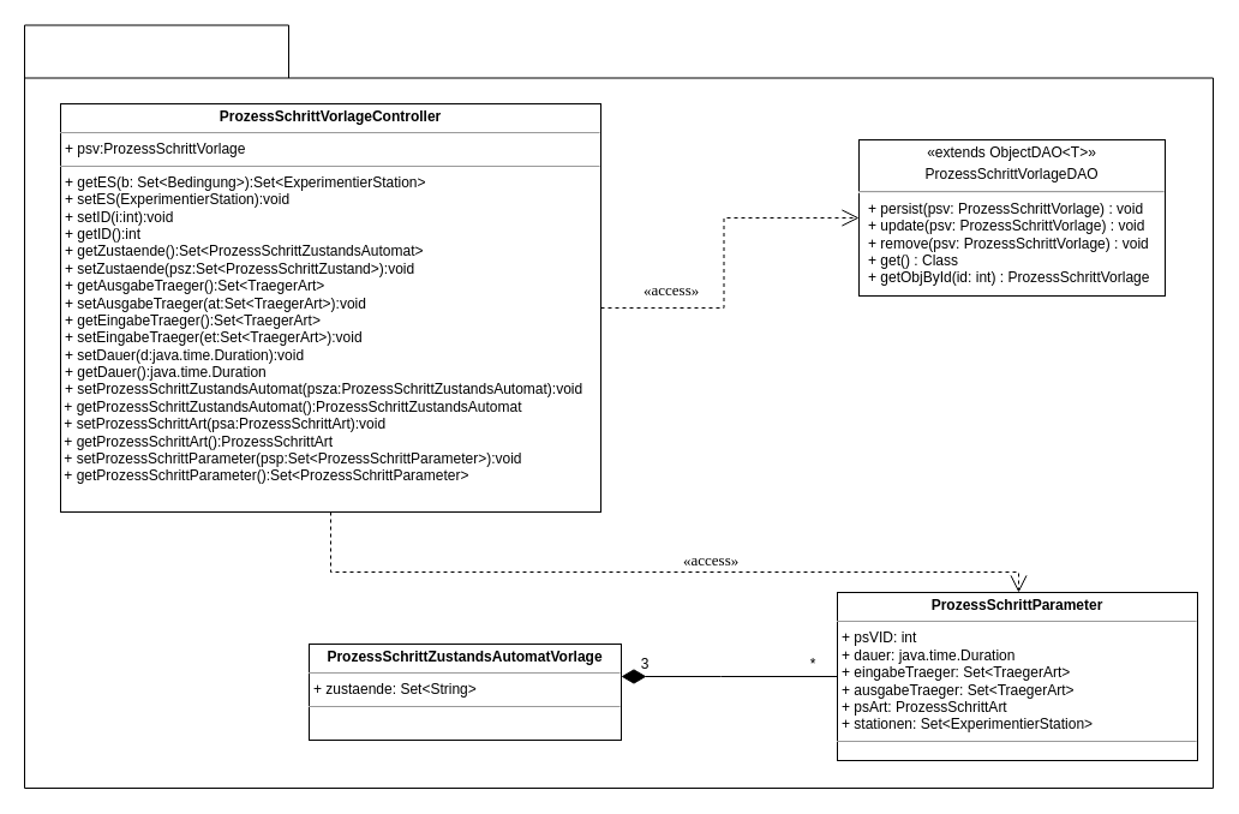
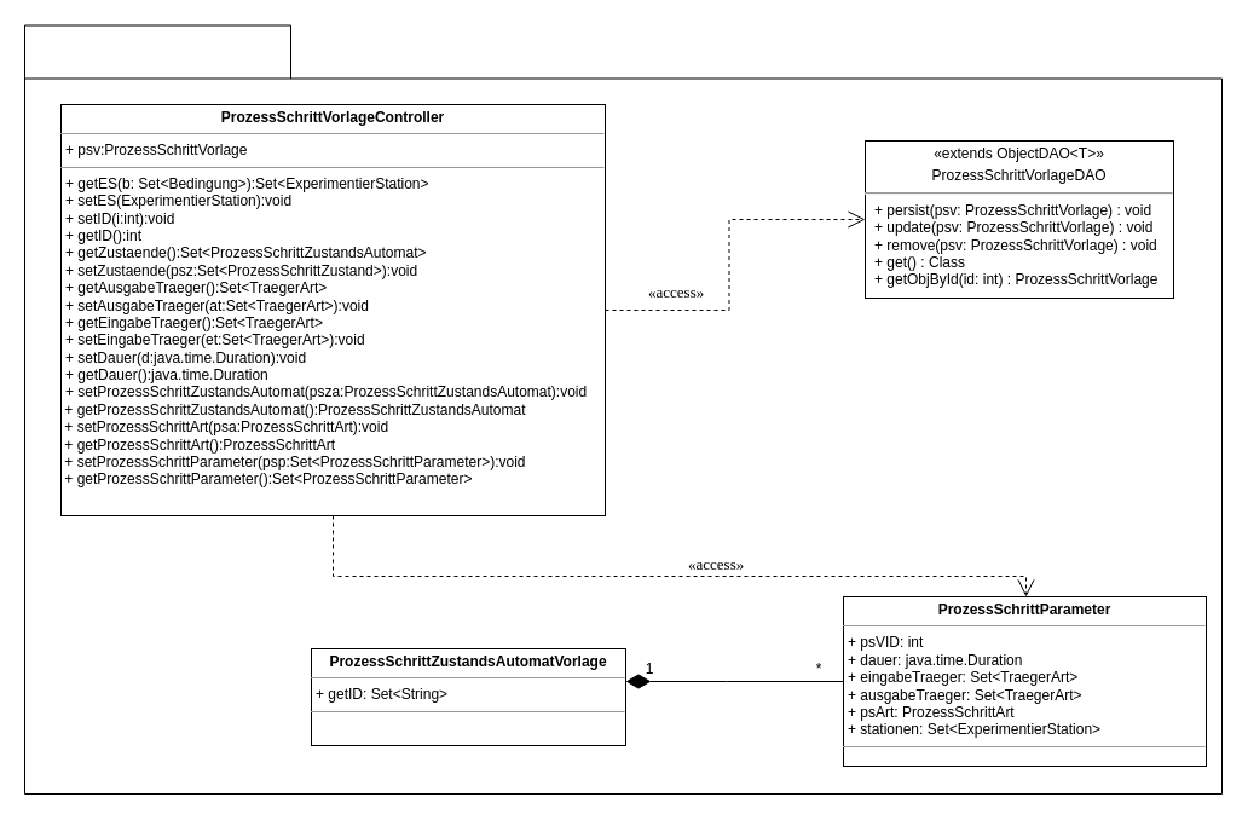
  <mxCell id="0" />
  <mxCell id="1" parent="0" />
  <mxCell id="2" value="" style="shape=folder;fontStyle=1;spacingTop=10;tabWidth=220;tabHeight=44;tabPosition=left;html=1;rounded=0;shadow=0;comic=0;labelBackgroundColor=none;strokeWidth=1;fillColor=none;fontFamily=Verdana;fontSize=10;align=center;" parent="1" vertex="1"><mxGeometry x="20" y="20.5" width="990" height="635.5" as="geometry" /></mxCell>
  <mxCell id="3" style="edgeStyle=orthogonalEdgeStyle;rounded=0;orthogonalLoop=1;jettySize=auto;html=1;dashed=1;endArrow=open;endFill=0;endSize=12;" edge="1" parent="1" source="5" target="8"><mxGeometry relative="1" as="geometry"><Array as="points"><mxPoint x="275" y="476" /><mxPoint x="848" y="476" /></Array></mxGeometry></mxCell>
  <mxCell id="4" style="edgeStyle=orthogonalEdgeStyle;rounded=0;orthogonalLoop=1;jettySize=auto;html=1;dashed=1;endArrow=open;endFill=0;endSize=12;" edge="1" parent="1" source="5" target="11"><mxGeometry relative="1" as="geometry" /></mxCell>
  <mxCell id="5" value="&lt;p style=&quot;margin: 0px ; margin-top: 4px ; text-align: center&quot;&gt;&lt;b&gt;ProzessSchrittVorlageController&lt;/b&gt;&lt;/p&gt;&lt;hr size=&quot;1&quot;&gt;&lt;p style=&quot;margin: 0px ; margin-left: 4px&quot;&gt;+ psv:ProzessSchrittVorlage&lt;/p&gt;&lt;hr size=&quot;1&quot;&gt;&lt;p style=&quot;margin: 0px ; margin-left: 4px&quot;&gt;+ getES(b: Set&amp;lt;Bedingung&amp;gt;):Set&amp;lt;ExperimentierStation&amp;gt;&lt;/p&gt;&lt;p style=&quot;margin: 0px ; margin-left: 4px&quot;&gt;+ setES(ExperimentierStation):void&lt;/p&gt;&lt;p style=&quot;margin: 0px ; margin-left: 4px&quot;&gt;+ setID(i:int):void&lt;/p&gt;&lt;p style=&quot;margin: 0px ; margin-left: 4px&quot;&gt;+ getID():int&lt;/p&gt;&lt;p style=&quot;margin: 0px ; margin-left: 4px&quot;&gt;+ getZustaende():Set&amp;lt;ProzessSchrittZustandsAutomat&amp;gt;&lt;/p&gt;&lt;p style=&quot;margin: 0px ; margin-left: 4px&quot;&gt;+ setZustaende(psz:Set&amp;lt;ProzessSchrittZustand&amp;gt;):void&lt;/p&gt;&lt;p style=&quot;margin: 0px ; margin-left: 4px&quot;&gt;+ getAusgabeTraeger():Set&amp;lt;TraegerArt&amp;gt;&lt;/p&gt;&lt;p style=&quot;margin: 0px ; margin-left: 4px&quot;&gt;+ setAusgabeTraeger(at:Set&amp;lt;TraegerArt&amp;gt;):void&lt;/p&gt;&lt;p style=&quot;margin: 0px ; margin-left: 4px&quot;&gt;+ getEingabeTraeger():Set&amp;lt;TraegerArt&amp;gt;&lt;/p&gt;&lt;p style=&quot;margin: 0px ; margin-left: 4px&quot;&gt;+ setEingabeTraeger(et:Set&amp;lt;TraegerArt&amp;gt;):void&lt;/p&gt;&lt;p style=&quot;margin: 0px ; margin-left: 4px&quot;&gt;+ setDauer(d:java.time.Duration):void&lt;/p&gt;&lt;p style=&quot;margin: 0px ; margin-left: 4px&quot;&gt;+ getDauer():java.time.Duration&lt;/p&gt;&lt;p style=&quot;margin: 0px ; margin-left: 4px&quot;&gt;+ setProzessSchrittZustandsAutomat(psza:ProzessSchrittZustandsAutomat):void&lt;/p&gt;&amp;nbsp;+ getProzessSchrittZustandsAutomat():ProzessSchrittZustandsAutomat&lt;br&gt;&amp;nbsp;+ setProzessSchrittArt(psa:ProzessSchrittArt):void&lt;br&gt;&amp;nbsp;+ getProzessSchrittArt():ProzessSchrittArt&lt;br&gt;&amp;nbsp;+ setProzessSchrittParameter(psp:Set&amp;lt;ProzessSchrittParameter&amp;gt;):void&amp;nbsp;&lt;br&gt;&amp;nbsp;+ getProzessSchrittParameter():Set&amp;lt;ProzessSchrittParameter&amp;gt;&amp;nbsp;&lt;br&gt;&lt;br&gt;&amp;nbsp;&lt;br&gt;&lt;p style=&quot;margin: 0px ; margin-left: 4px&quot;&gt;&lt;br&gt;&lt;/p&gt;" style="verticalAlign=top;align=left;overflow=fill;fontSize=12;fontFamily=Helvetica;html=1;" vertex="1" parent="1"><mxGeometry x="50" y="86" width="450" height="340" as="geometry" /></mxCell>
- <mxCell id="6" value="&lt;p style=&quot;margin: 0px ; margin-top: 4px ; text-align: center&quot;&gt;&lt;b&gt;ProzessSchrittZustandsAutomatVorlage&lt;/b&gt;&lt;br&gt;&lt;/p&gt;&lt;hr size=&quot;1&quot;&gt;&lt;p style=&quot;margin: 0px ; margin-left: 4px&quot;&gt;+ zustaende: Set&amp;lt;String&amp;gt;&lt;br&gt;&lt;/p&gt;&lt;hr size=&quot;1&quot;&gt;&lt;p style=&quot;margin: 0px ; margin-left: 4px&quot;&gt;&lt;br&gt;&lt;/p&gt;" style="verticalAlign=top;align=left;overflow=fill;fontSize=12;fontFamily=Helvetica;html=1;" vertex="1" parent="1"><mxGeometry x="257" y="536" width="260" height="80" as="geometry" /></mxCell>
+ <mxCell id="6" value="&lt;p style=&quot;margin: 0px ; margin-top: 4px ; text-align: center&quot;&gt;&lt;b&gt;ProzessSchrittZustandsAutomatVorlage&lt;/b&gt;&lt;br&gt;&lt;/p&gt;&lt;hr size=&quot;1&quot;&gt;&lt;p style=&quot;margin: 0px ; margin-left: 4px&quot;&gt;+ getID: Set&amp;lt;String&amp;gt;&lt;br&gt;&lt;/p&gt;&lt;hr size=&quot;1&quot;&gt;&lt;p style=&quot;margin: 0px ; margin-left: 4px&quot;&gt;&lt;br&gt;&lt;/p&gt;" style="verticalAlign=top;align=left;overflow=fill;fontSize=12;fontFamily=Helvetica;html=1;" vertex="1" parent="1"><mxGeometry x="257" y="536" width="260" height="80" as="geometry" /></mxCell>
  <mxCell id="7" style="edgeStyle=orthogonalEdgeStyle;rounded=0;orthogonalLoop=1;jettySize=auto;html=1;endArrow=diamondThin;endFill=1;endSize=18;" edge="1" parent="1" source="8" target="6"><mxGeometry relative="1" as="geometry"><Array as="points"><mxPoint x="600" y="563" /><mxPoint x="600" y="563" /></Array></mxGeometry></mxCell>
  <mxCell id="8" value="&lt;p style=&quot;margin: 0px ; margin-top: 4px ; text-align: center&quot;&gt;&lt;b&gt;ProzessSchrittParameter&lt;/b&gt;&lt;br&gt;&lt;/p&gt;&lt;hr size=&quot;1&quot;&gt;&lt;p style=&quot;margin: 0px ; margin-left: 4px&quot;&gt;+ psVID: int&lt;br&gt;&lt;/p&gt;&lt;p style=&quot;margin: 0px ; margin-left: 4px&quot;&gt;+ dauer: java.time.Duration&lt;/p&gt;&lt;p style=&quot;margin: 0px ; margin-left: 4px&quot;&gt;+ eingabeTraeger: Set&amp;lt;TraegerArt&amp;gt;&lt;/p&gt;&lt;p style=&quot;margin: 0px ; margin-left: 4px&quot;&gt;+ ausgabeTraeger: Set&amp;lt;TraegerArt&amp;gt;&lt;/p&gt;&lt;p style=&quot;margin: 0px ; margin-left: 4px&quot;&gt;+ psArt: ProzessSchrittArt&lt;/p&gt;&lt;p style=&quot;margin: 0px ; margin-left: 4px&quot;&gt;+ stationen: Set&amp;lt;ExperimentierStation&amp;gt;&lt;br&gt;&lt;/p&gt;&lt;hr size=&quot;1&quot;&gt;&lt;p style=&quot;margin: 0px ; margin-left: 4px&quot;&gt;&lt;br&gt;&lt;/p&gt;" style="verticalAlign=top;align=left;overflow=fill;fontSize=12;fontFamily=Helvetica;html=1;" vertex="1" parent="1"><mxGeometry x="697" y="493" width="300" height="140" as="geometry" /></mxCell>
  <mxCell id="9" value="*" style="text;html=1;strokeColor=none;fillColor=none;align=center;verticalAlign=middle;whiteSpace=wrap;rounded=0;" vertex="1" parent="1"><mxGeometry x="657" y="543" width="40" height="20" as="geometry" /></mxCell>
- <mxCell id="10" value="3" style="text;html=1;strokeColor=none;fillColor=none;align=center;verticalAlign=middle;whiteSpace=wrap;rounded=0;" vertex="1" parent="1"><mxGeometry x="517" y="543" width="40" height="20" as="geometry" /></mxCell>
+ <mxCell id="10" value="1" style="text;html=1;strokeColor=none;fillColor=none;align=center;verticalAlign=middle;whiteSpace=wrap;rounded=0;" vertex="1" parent="1"><mxGeometry x="517" y="543" width="40" height="20" as="geometry" /></mxCell>
  <mxCell id="11" value="&lt;p style=&quot;margin: 4px 0px 0px ; text-align: center&quot;&gt;«extends ObjectDAO&amp;lt;T&amp;gt;»&lt;/p&gt;&lt;p style=&quot;margin: 4px 0px 0px ; text-align: center&quot;&gt;ProzessSchrittVorlageDAO&lt;/p&gt;&lt;hr&gt;&lt;p style=&quot;margin: 0px ; margin-left: 8px&quot;&gt;&lt;span&gt;+ persist(psv: ProzessSchrittVorlage) : void&lt;/span&gt;&lt;br&gt;&lt;/p&gt;&lt;p style=&quot;margin: 0px ; margin-left: 8px&quot;&gt;+ update(psv: ProzessSchrittVorlage) : void&lt;/p&gt;&lt;p style=&quot;margin: 0px ; margin-left: 8px&quot;&gt;+ remove(psv: ProzessSchrittVorlage) : void&lt;/p&gt;&lt;p style=&quot;margin: 0px ; margin-left: 8px&quot;&gt;+ get() : Class&lt;/p&gt;&lt;p style=&quot;margin: 0px ; margin-left: 8px&quot;&gt;+ getObjById(id: int) : ProzessSchrittVorlage&lt;/p&gt;&lt;p style=&quot;margin: 0px ; margin-left: 8px&quot;&gt;&lt;br&gt;&lt;/p&gt;" style="verticalAlign=top;align=left;overflow=fill;fontSize=12;fontFamily=Helvetica;html=1;" vertex="1" parent="1"><mxGeometry x="715" y="116" width="255" height="130" as="geometry" /></mxCell>
  <mxCell id="12" value="&lt;font style=&quot;font-size: 13px&quot;&gt;«access»&lt;/font&gt;" style="text;html=1;align=left;verticalAlign=top;spacingTop=-4;fontSize=10;fontFamily=Verdana" vertex="1" parent="1"><mxGeometry x="533.5" y="230.5" width="163.5" height="15.5" as="geometry" /></mxCell>
  <mxCell id="13" value="&lt;font style=&quot;font-size: 13px&quot;&gt;«access»&lt;/font&gt;" style="text;html=1;align=left;verticalAlign=top;spacingTop=-4;fontSize=10;fontFamily=Verdana" vertex="1" parent="1"><mxGeometry x="566.5" y="456" width="163.5" height="15.5" as="geometry" /></mxCell>
